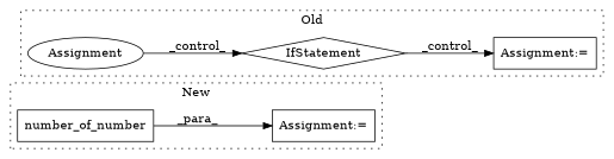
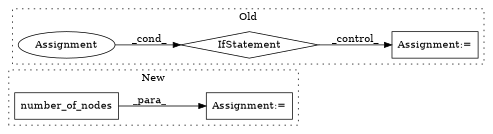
  digraph {
    rankdir=LR
    node [a=7 l=1 shape=box]
-   n1 [a=32 l=17 label=number_of_number s=3802]
+   n1 [a=32 l=17 label=number_of_nodes s=3802]
    n2 [label="Assignment:=" s=3773]
    n3 [a=25 l="4,2" label=IfStatement s="8741,8755" shape=diamond]
    n4 [label="Assignment:=" s=9059]
    n5 [a=42 l=10 label=Assignment s=8745 shape=ellipse]
    subgraph cluster_1 {
      label=New
      style=dotted
      n1
      n2
    }
    subgraph cluster_2 {
      label=Old
      style=dotted
      n3
      n4
      n5
    }
    n1 -> n2 [label=_para_]
    n3 -> n4 [label=_control_]
-   n5 -> n3 [label=_control_]
+   n5 -> n3 [label=_cond_]
  }
